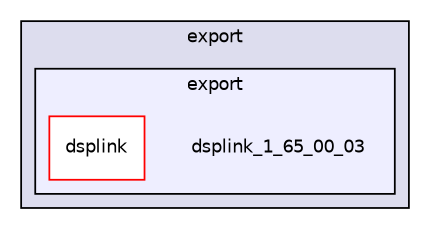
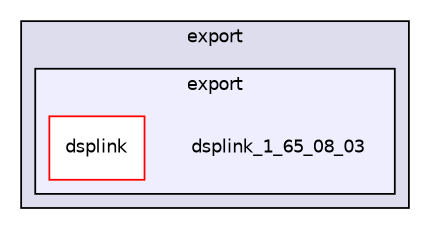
  digraph {
    compound=true
    node [fontname=Helvetica fontsize=10]
-   n1 [label=dsplink_1_65_00_03 shape=plaintext]
+   n1 [label=dsplink_1_65_08_03 shape=plaintext]
    n2 [color=red fillcolor=white label=dsplink shape=box style=filled]
    subgraph cluster_1 {
      bgcolor="#ddddee"
      fontname=Helvetica
      fontsize=10
      label=export
      pencolor=black
      subgraph cluster_2 {
        bgcolor="#eeeeff"
        fontname=Helvetica
        fontsize=10
        pencolor=black
        n1
        n2
      }
    }
  }
